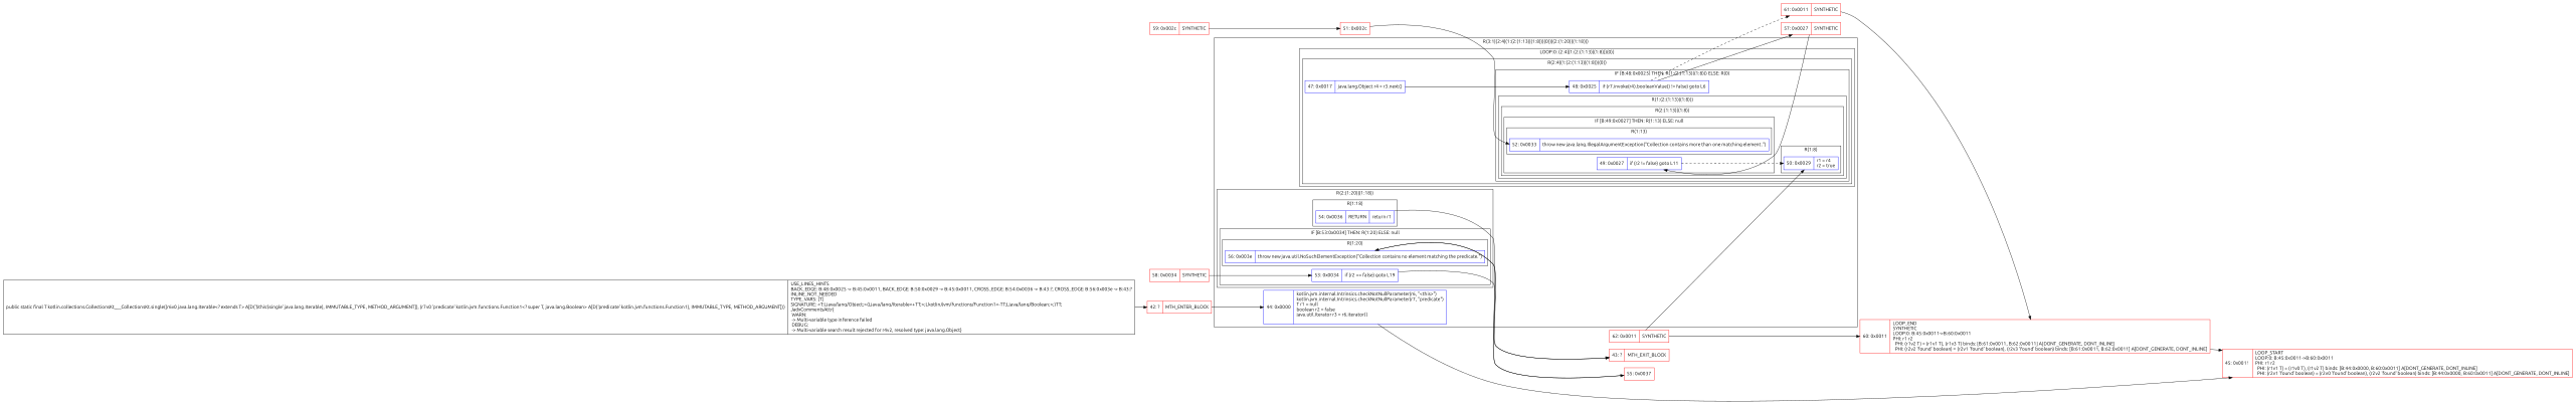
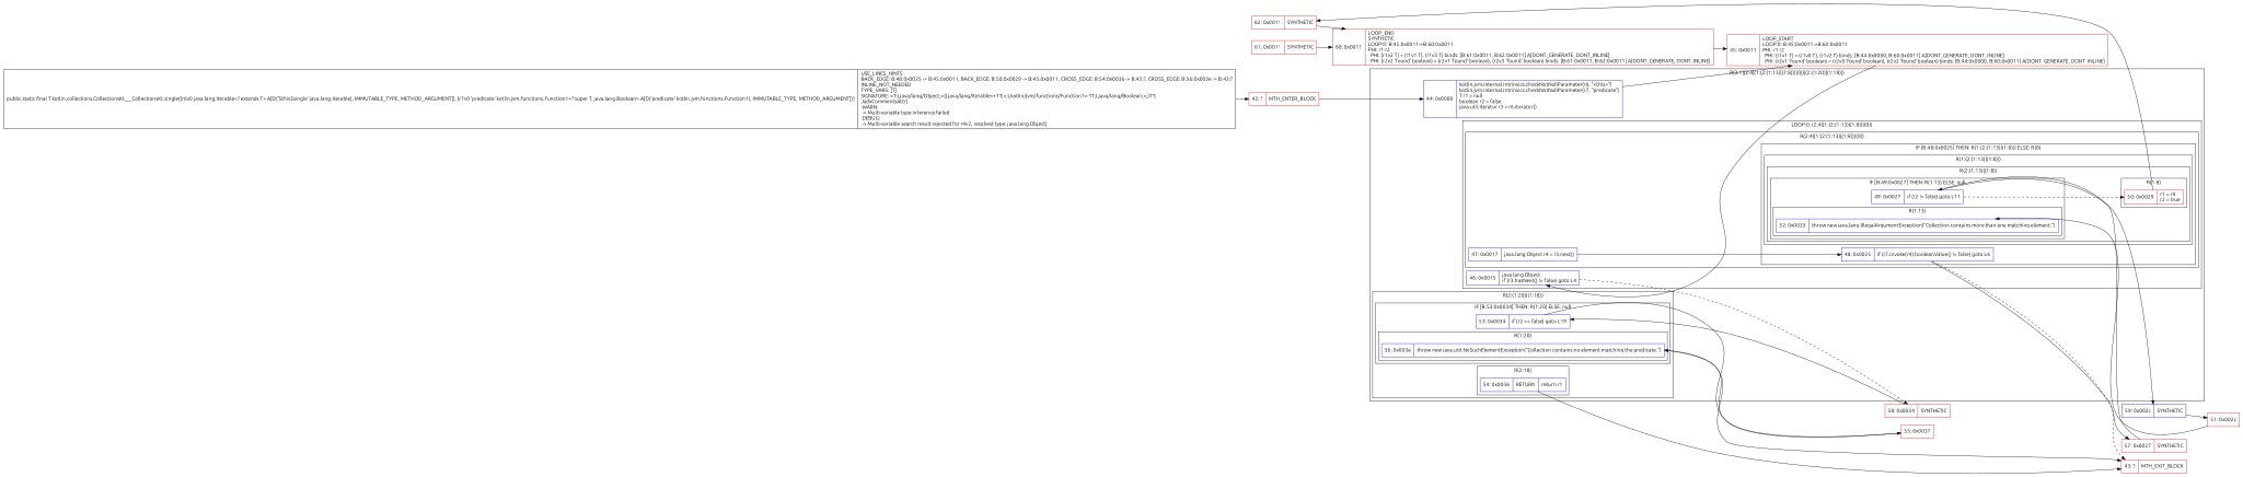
  digraph {
    fontname=Ubuntu
    rankdir=LR
    node [color=red fontname=Ubuntu shape=record]
    edge [fontname=Ubuntu]
    n1 [color=blue label="{52\:\ 0x0033|throw new java.lang.IllegalArgumentException(\"Collection contains more than one matching element.\")\l}"]
    n2 [color=blue label="{49\:\ 0x0027|if (r2 != false) goto L11\l}"]
-   n3 [color=blue label="{50\:\ 0x0029|r1 = r4\lr2 = true\l}"]
+   n3 [label="{50\:\ 0x0029|r1 = r4\lr2 = true\l}"]
    n4 [color=blue label="{48\:\ 0x0025|if (r7.invoke(r4).booleanValue() != false) goto L6\l}"]
    n5 [color=blue label="{47\:\ 0x0017|java.lang.Object r4 = r3.next()\l}"]
+   n6 [color=blue label="{46\:\ 0x0015|java.lang.Object \lif (r3.hasNext() != false) goto L4\l}"]
    n7 [color=blue label="{56\:\ 0x003e|throw new java.util.NoSuchElementException(\"Collection contains no element matching the predicate.\")\l}"]
    n8 [color=blue label="{53\:\ 0x0034|if (r2 == false) goto L19\l}"]
    n9 [color=blue label="{54\:\ 0x0036|RETURN\l|return r1\l}"]
    n10 [color=blue label="{44\:\ 0x0000|kotlin.jvm.internal.Intrinsics.checkNotNullParameter(r6, \"\<this\>\")\lkotlin.jvm.internal.Intrinsics.checkNotNullParameter(r7, \"predicate\")\lT r1 = null\lboolean r2 = false\ljava.util.Iterator r3 = r6.iterator()\l\l}"]
-   n11 [label="{59\:\ 0x002c|SYNTHETIC\l}"]
+   n11 [color=blue label="{59\:\ 0x002c|SYNTHETIC\l}"]
    n12 [label="{62\:\ 0x0011|SYNTHETIC\l}"]
    n13 [label="{57\:\ 0x0027|SYNTHETIC\l}"]
    n14 [label="{61\:\ 0x0011|SYNTHETIC\l}"]
    n15 [label="{58\:\ 0x0034|SYNTHETIC\l}"]
    n16 [label="{43\:\ ?|MTH_EXIT_BLOCK\l}"]
    n17 [label="{55\:\ 0x0037}"]
    n18 [label="{45\:\ 0x0011|LOOP_START\lLOOP:0: B:45:0x0011\-\>B:60:0x0011\lPHI: r1 r2 \l  PHI: (r1v1 T) = (r1v0 T), (r1v2 T) binds: [B:44:0x0000, B:60:0x0011] A[DONT_GENERATE, DONT_INLINE]\l  PHI: (r2v1 'found' boolean) = (r2v0 'found' boolean), (r2v2 'found' boolean) binds: [B:44:0x0000, B:60:0x0011] A[DONT_GENERATE, DONT_INLINE]\l}"]
    n19 [label="{60\:\ 0x0011|LOOP_END\lSYNTHETIC\lLOOP:0: B:45:0x0011\-\>B:60:0x0011\lPHI: r1 r2 \l  PHI: (r1v2 T) = (r1v1 T), (r1v3 T) binds: [B:61:0x0011, B:62:0x0011] A[DONT_GENERATE, DONT_INLINE]\l  PHI: (r2v2 'found' boolean) = (r2v1 'found' boolean), (r2v3 'found' boolean) binds: [B:61:0x0011, B:62:0x0011] A[DONT_GENERATE, DONT_INLINE]\l}"]
    n20 [label="{51\:\ 0x002c}"]
    n21 [label="{42\:\ ?|MTH_ENTER_BLOCK\l}"]
    n22 [label="{public static final T kotlin.collections.CollectionsKt___CollectionsKt.single((r6v0 java.lang.Iterable\<? extends T\> A[D('$this$single' java.lang.Iterable), IMMUTABLE_TYPE, METHOD_ARGUMENT]), (r7v0 'predicate' kotlin.jvm.functions.Function1\<? super T, java.lang.Boolean\> A[D('predicate' kotlin.jvm.functions.Function1), IMMUTABLE_TYPE, METHOD_ARGUMENT]))  | USE_LINES_HINTS\lBACK_EDGE: B:48:0x0025 \-\> B:45:0x0011, BACK_EDGE: B:50:0x0029 \-\> B:45:0x0011, CROSS_EDGE: B:54:0x0036 \-\> B:43:?, CROSS_EDGE: B:56:0x003e \-\> B:43:?\lINLINE_NOT_NEEDED\lTYPE_VARS: [T]\lSIGNATURE: \<T:Ljava\/lang\/Object;\>(Ljava\/lang\/Iterable\<+TT;\>;Lkotlin\/jvm\/functions\/Function1\<\-TT;Ljava\/lang\/Boolean;\>;)TT;\lJadxCommentsAttr\{\l WARN: \l \-\> Multi\-variable type inference failed\l DEBUG: \l \-\> Multi\-variable search result rejected for r4v2, resolved type: java.lang.Object\}\l}" color=""]
    subgraph cluster_1 {
      label="R(3:1|(2:4|(1:(2:(1:13)|(1:8)))(0))|(2:(1:20)|(1:18)))"
      n10
      subgraph cluster_2 {
        label="LOOP:0: (2:4|(1:(2:(1:13)|(1:8)))(0))"
+       n6
        subgraph cluster_3 {
          label="R(2:4|(1:(2:(1:13)|(1:8)))(0))"
          n5
          subgraph cluster_4 {
            label="IF [B:48:0x0025] THEN: R(1:(2:(1:13)|(1:8))) ELSE: R(0)"
            n4
            subgraph cluster_5 {
              label="R(1:(2:(1:13)|(1:8)))"
              subgraph cluster_6 {
                label="R(2:(1:13)|(1:8))"
                subgraph cluster_7 {
                  label="IF [B:49:0x0027] THEN: R(1:13) ELSE: null"
                  n2
                  subgraph cluster_8 {
                    label="R(1:13)"
                    n1
                  }
                }
                subgraph cluster_9 {
                  label="R(1:8)"
                  n3
                }
              }
            }
            subgraph cluster_10 {
              label="R(0)"
            }
          }
        }
      }
      subgraph cluster_11 {
        label="R(2:(1:20)|(1:18))"
        subgraph cluster_12 {
          label="IF [B:53:0x0034] THEN: R(1:20) ELSE: null"
          n8
          subgraph cluster_13 {
            label="R(1:20)"
            n7
          }
        }
        subgraph cluster_14 {
-         label="R(1:18)"
+         label="R(2:18)"
          n9
        }
      }
    }
    n2 -> n3 [style=dashed]
-   n12 -> n3
+   n2 -> n11
+   n3 -> n12
    n4 -> n13
-   n4 -> n14 [style=dashed]
+   n4 -> n16 [style=dashed]
    n5 -> n4
+   n6 -> n15 [style=dashed]
    n7 -> n16
    n8 -> n17
    n9 -> n16
    n10 -> n18
    n11 -> n20
    n12 -> n19
    n13 -> n2
    n14 -> n19
    n15 -> n8
    n17 -> n7
+   n18 -> n6
    n19 -> n18
    n20 -> n1
    n21 -> n10
    n22 -> n21
  }
